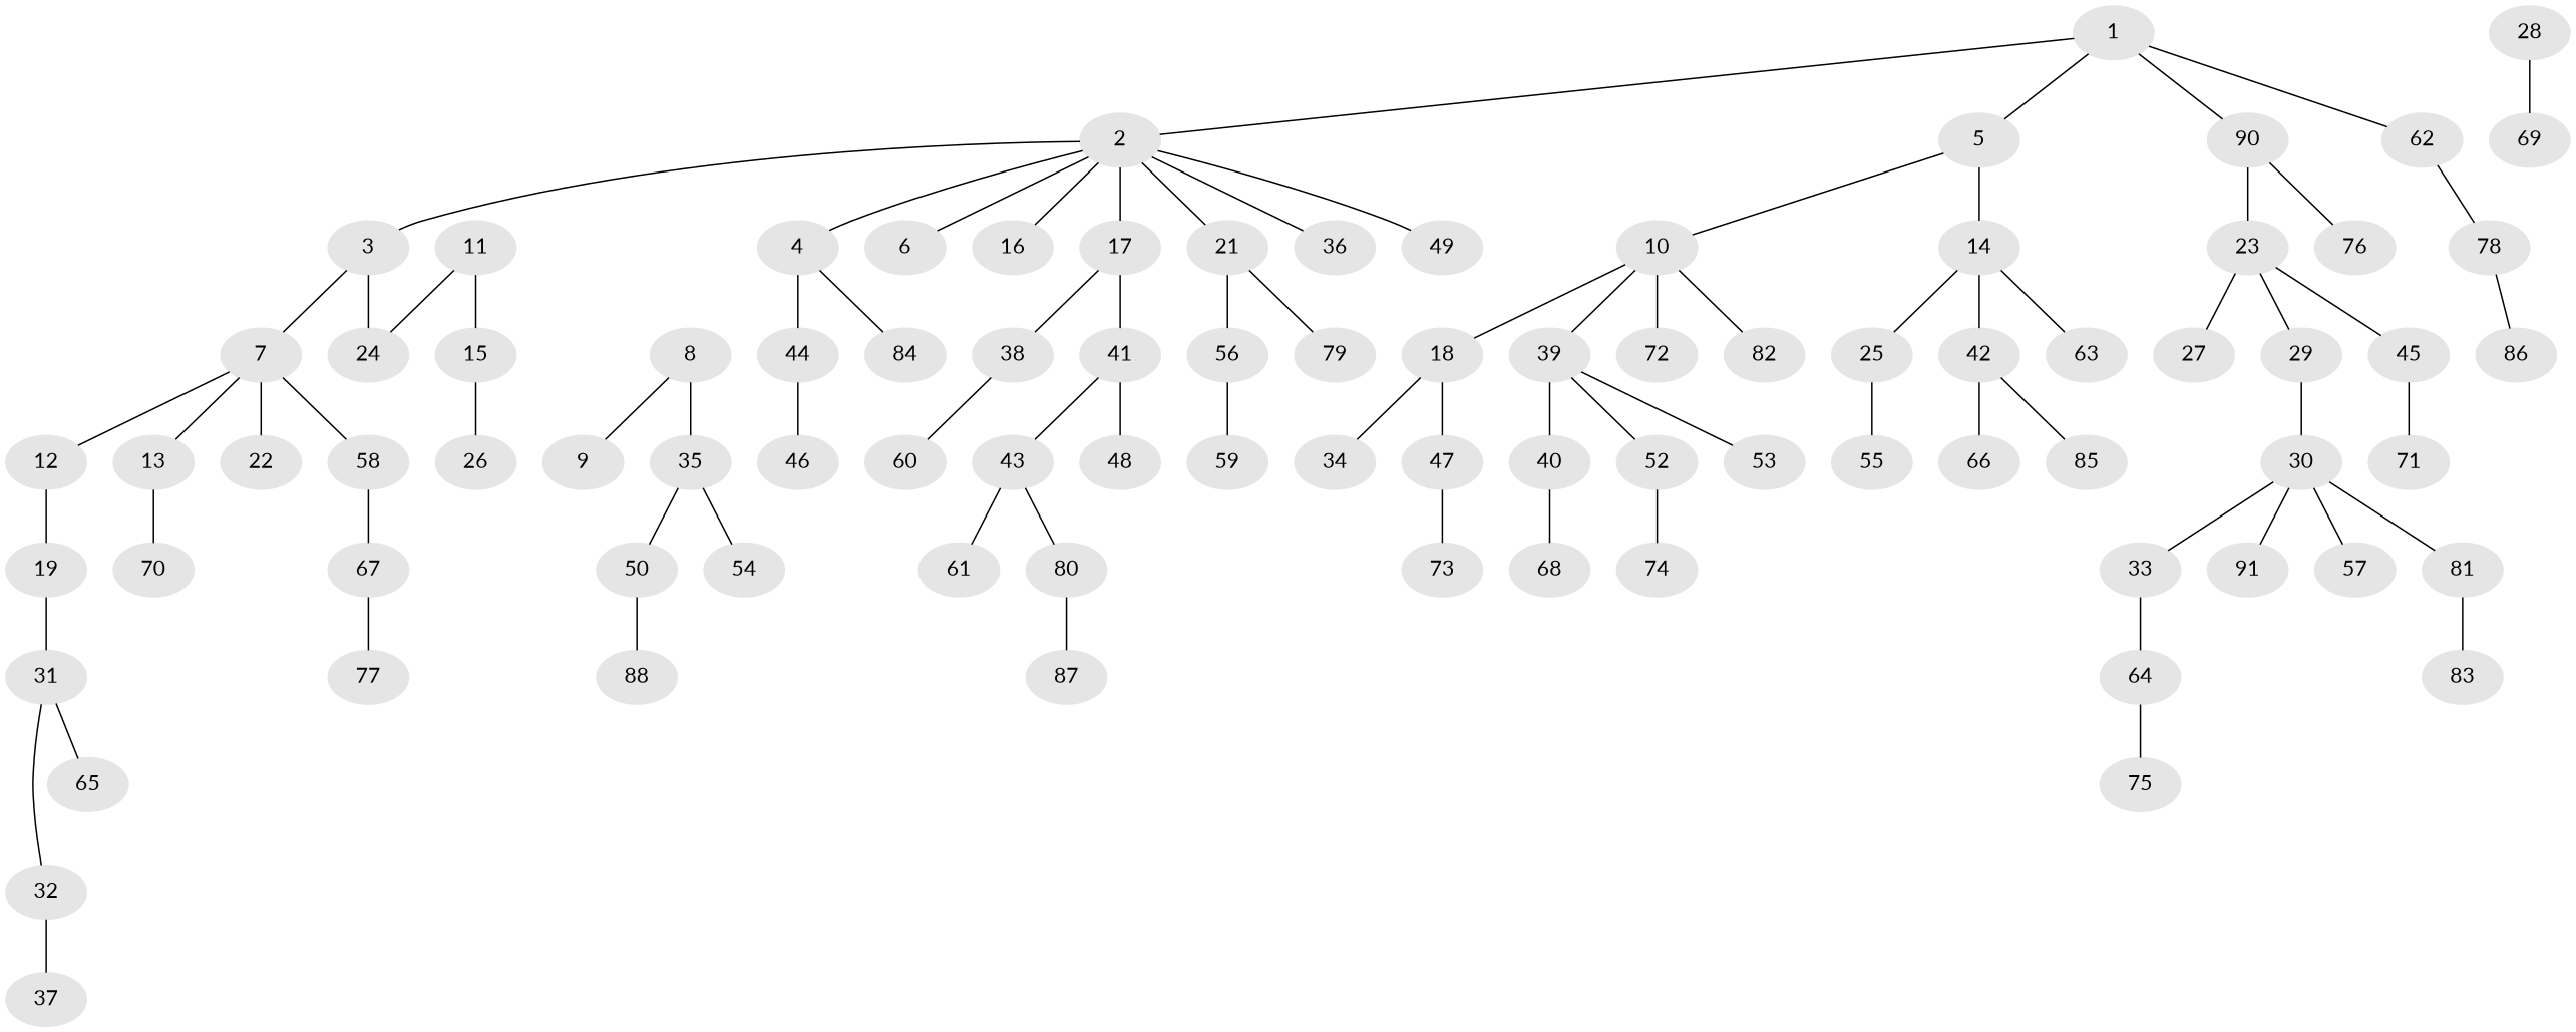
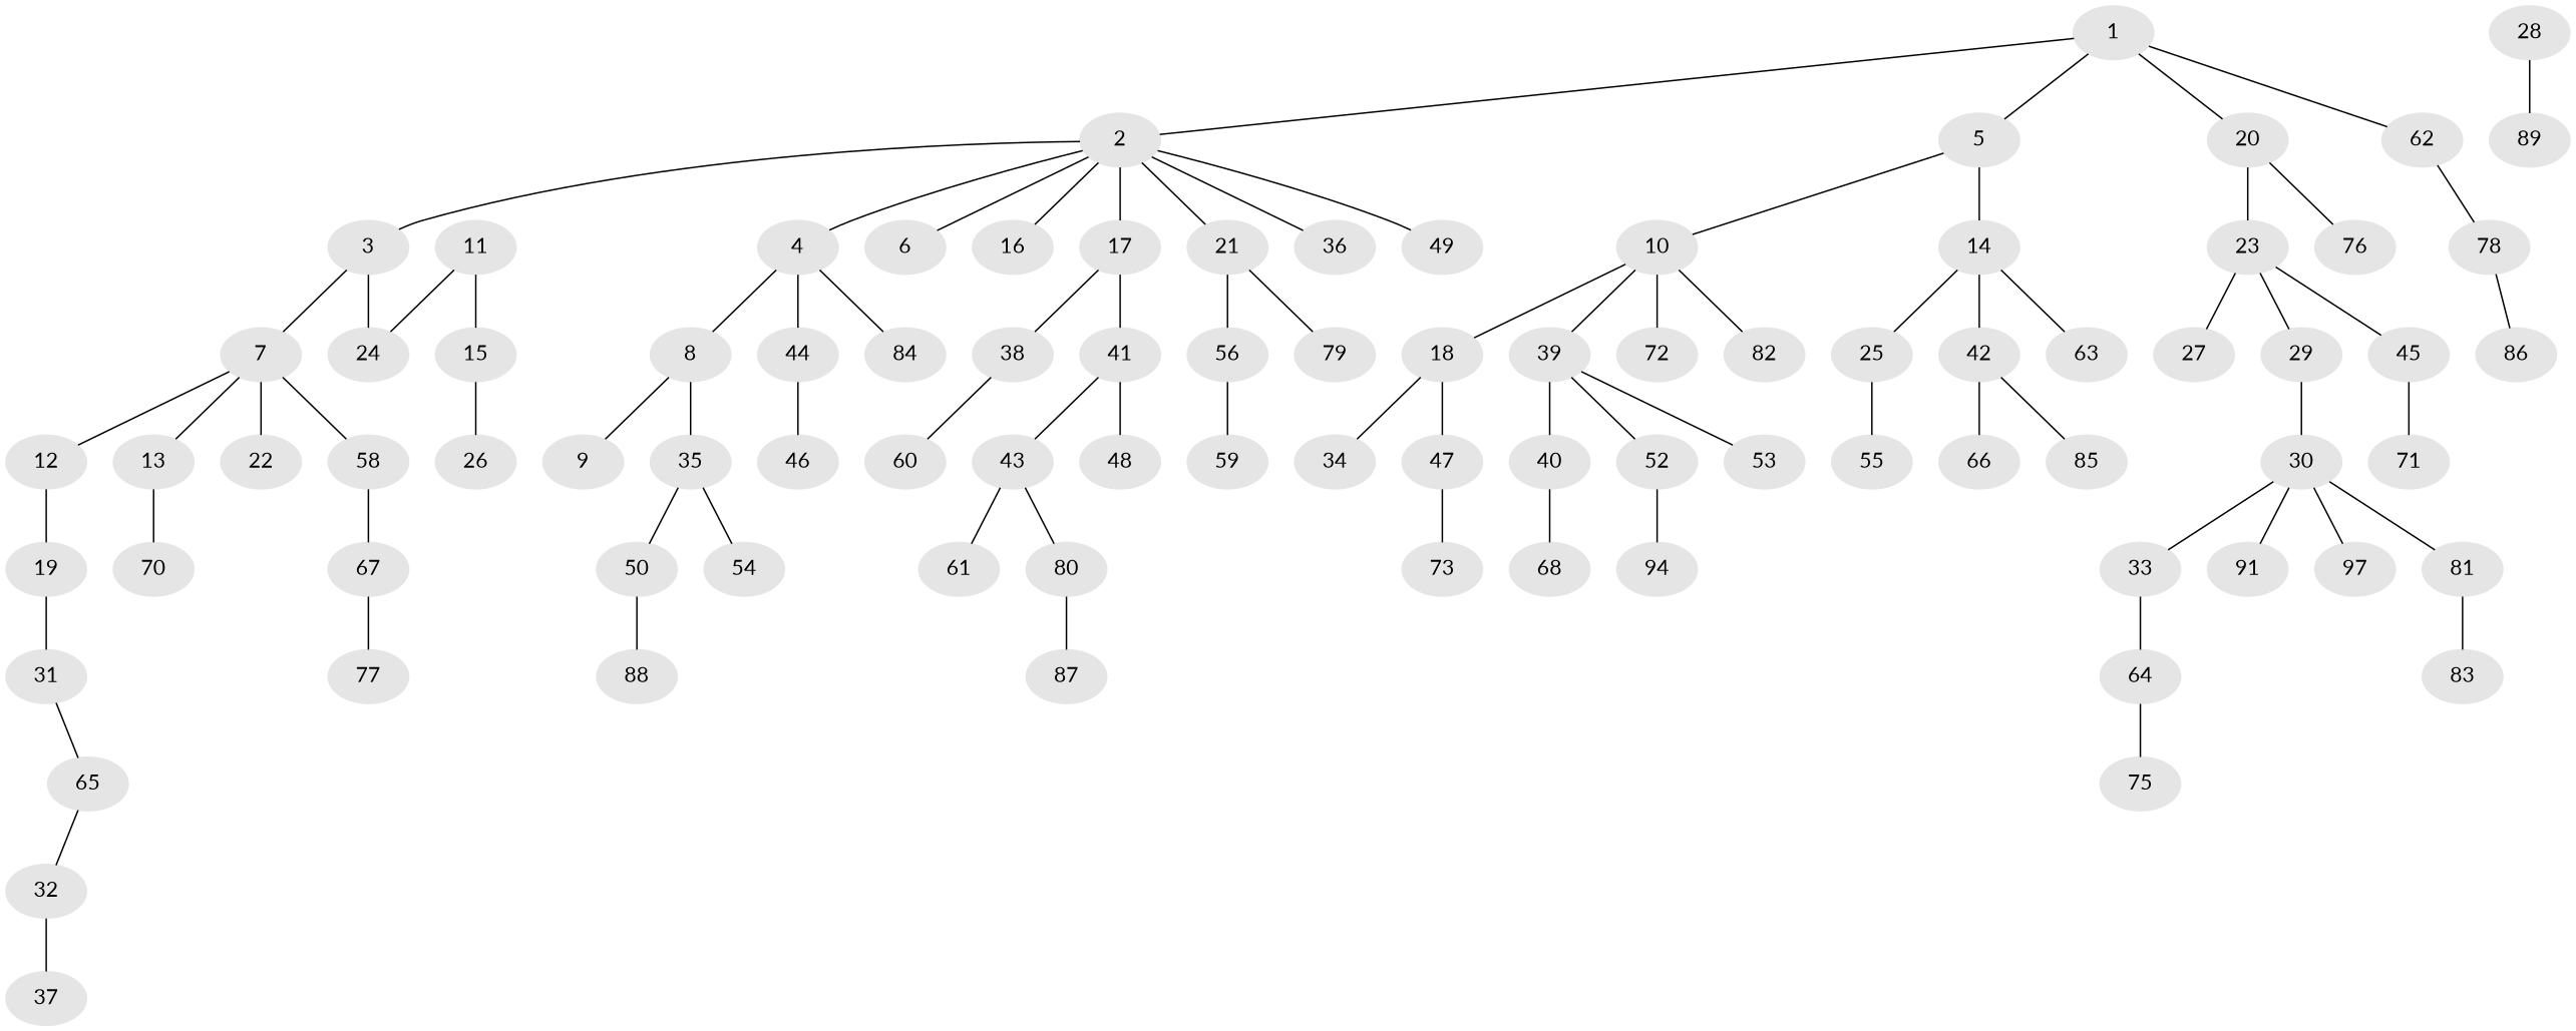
  graph {
    fontname=Lato
    node [color=gray90 fontname=Lato style=filled]
    edge [fontname=Lato]
    1
    2
    5
-   20 [label=90]
+   20
    62
    3
    4
    6
    16
    17
    21
    36
    49
    10
    14
    23
    76
    78
    7
    24
    8
    44
    84
    38
    41
    56
    79
    12
    13
    22
    58
    11
    15
    9
    35
    46
    18
    39
    72
    82
    25
    42
    63
    19
    70
    67
    50
    54
    34
    47
    40
    52
    53
    26
    28
-   69
+   69 [label=89]
    31
    55
    66
    85
    60
    43
    48
    73
    32
    65
    27
    29
    45
    59
    30
    71
    33
    n74 [label=91]
-   57
+   57 [label=97]
    81
    64
    83
    37
    75
    88
    68
-   74
+   74 [label=94]
    61
    80
    87
    77
    86
    1 -- 2
    1 -- 5
    1 -- 20
    1 -- 62
    2 -- 3
    2 -- 4
    2 -- 6
    2 -- 16
    2 -- 17
    2 -- 21
    2 -- 36
    2 -- 49
    5 -- 10
    5 -- 14
    20 -- 23
    20 -- 76
    62 -- 78
    3 -- 7
    3 -- 24
+   4 -- 8
    4 -- 44
    4 -- 84
    17 -- 38
    17 -- 41
    21 -- 56
    21 -- 79
    10 -- 18
    10 -- 39
    10 -- 72
    10 -- 82
    14 -- 25
    14 -- 42
    14 -- 63
    23 -- 27
    23 -- 29
    23 -- 45
    78 -- 86
    7 -- 12
    7 -- 13
    7 -- 22
    7 -- 58
    8 -- 9
    8 -- 35
    44 -- 46
    38 -- 60
    41 -- 43
    41 -- 48
    56 -- 59
    12 -- 19
    13 -- 70
    58 -- 67
    11 -- 24
    11 -- 15
    15 -- 26
    35 -- 50
    35 -- 54
    18 -- 34
    18 -- 47
    39 -- 40
    39 -- 52
    39 -- 53
    25 -- 55
    42 -- 66
    42 -- 85
    19 -- 31
    67 -- 77
    50 -- 88
    47 -- 73
    40 -- 68
    52 -- 74
    28 -- 69
-   31 -- 32
+   65 -- 32
    31 -- 65
    43 -- 61
    43 -- 80
    32 -- 37
    29 -- 30
    45 -- 71
    30 -- 33
    30 -- n74
    30 -- 57
    30 -- 81
    33 -- 64
    81 -- 83
    64 -- 75
    80 -- 87
  }
